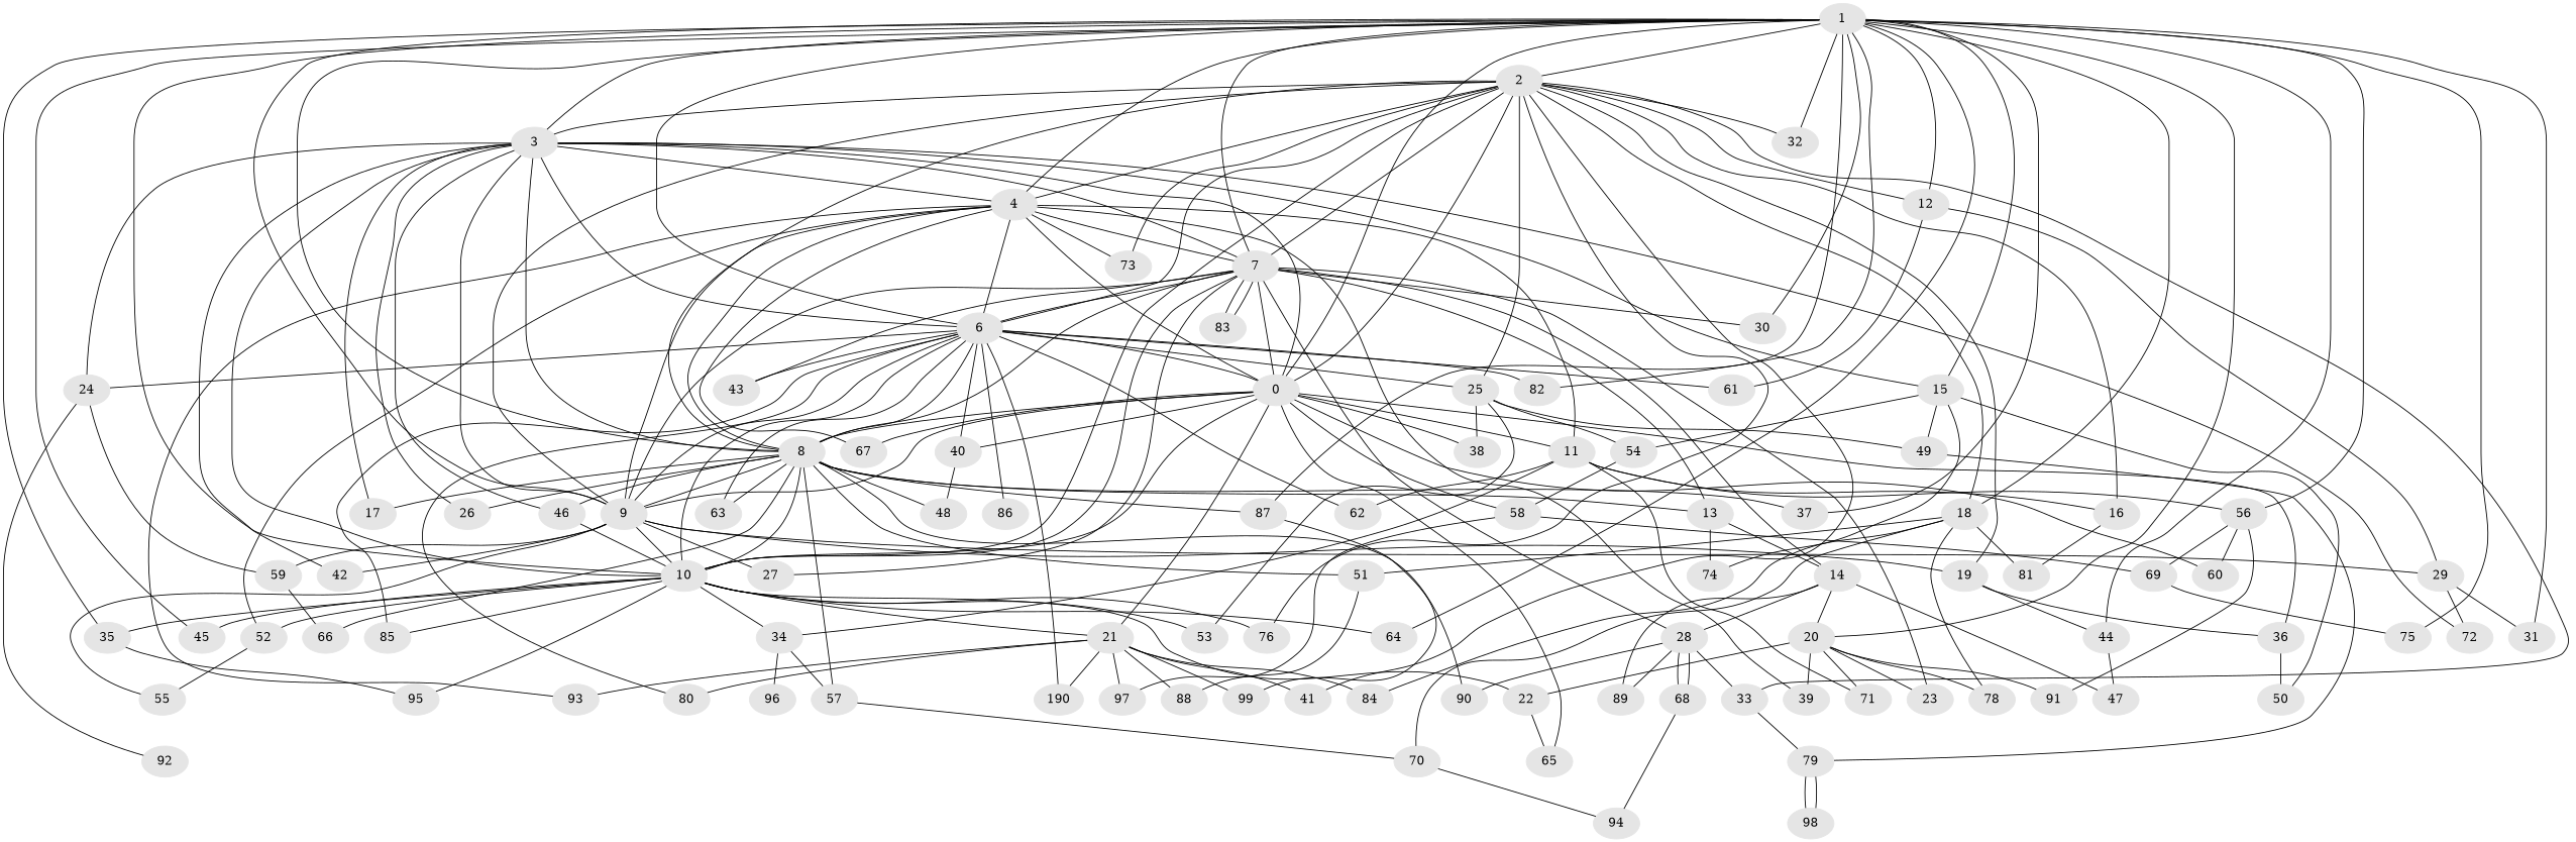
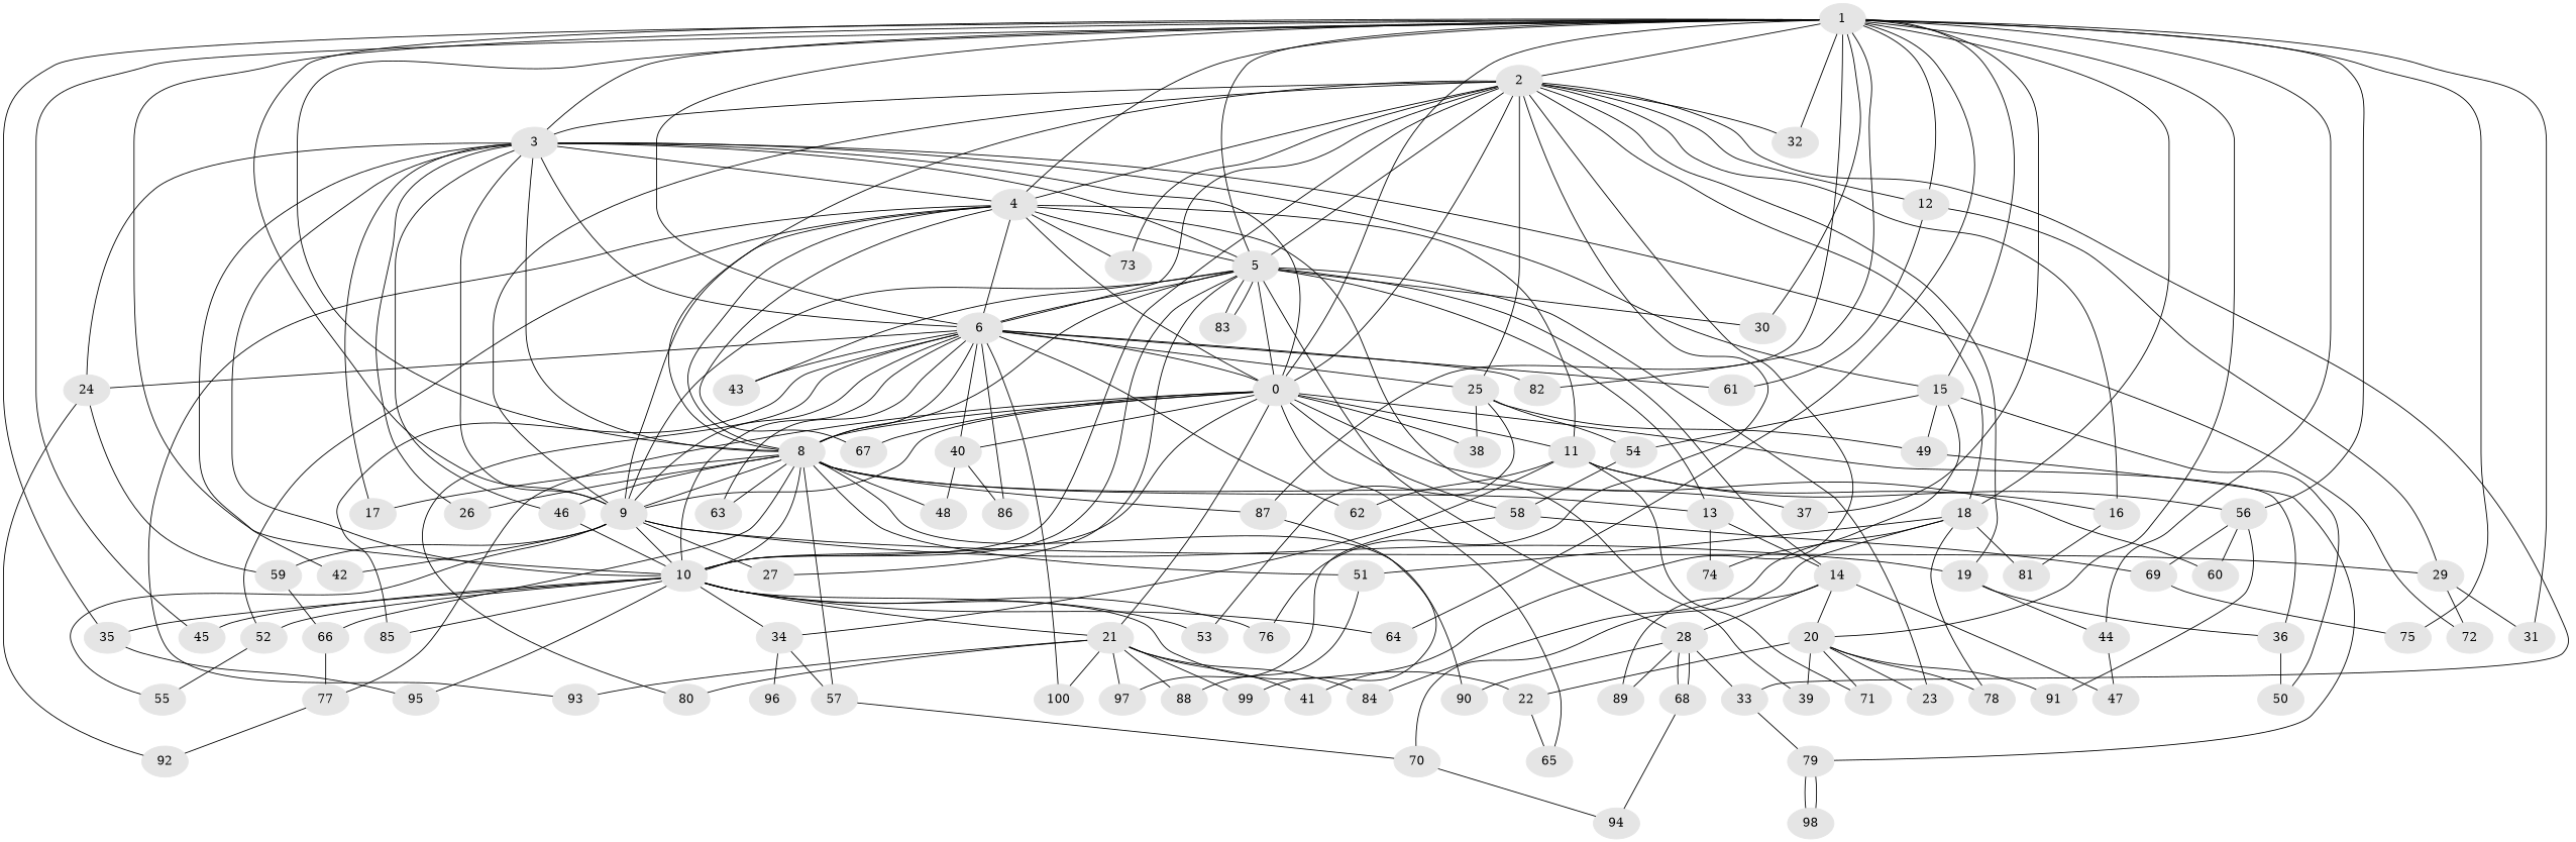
  graph {
    node [color=gray90 style=filled]
    1
    2
    3
    4
-   5 [label=7]
+   5
    6
    n7 [label=0]
    8
    9
    10
    12
    15
    18
    20
    30
    31
    32
    35
    37
    44
    45
    56
    64
    75
    82
    87
    16
    19
    25
    33
    41
    73
    76
    17
    24
    26
    42
    46
    72
    11
    39
    52
    67
    93
    13
    14
    23
    27
    28
    43
    83
    40
    61
    62
    63
    80
    85
    86
-   100 [label=190]
+   100
    21
    36
    38
    58
    60
    65
+   77
    48
    51
    57
    66
    90
    29
    55
    59
    22
    34
    53
    95
    74
    49
    50
    54
    81
    70
    78
    84
    71
    91
    47
    69
    99
    79
    92
    89
    68
    88
    97
    96
    94
    98
    1 -- 2
    1 -- 3
    1 -- 4
    1 -- 5
    1 -- 6
    1 -- n7
    1 -- 8
    1 -- 9
    1 -- 10
    1 -- 12
    1 -- 15
    1 -- 18
    1 -- 20
    1 -- 30
    1 -- 31
    1 -- 32
    1 -- 35
    1 -- 37
    1 -- 44
    1 -- 45
    1 -- 56
    1 -- 64
    1 -- 75
    1 -- 82
    1 -- 87
    2 -- 3
    2 -- 4
    2 -- 5
    2 -- 6
    2 -- n7
    2 -- 8
    2 -- 9
    2 -- 10
    2 -- 12
    2 -- 18
    2 -- 32
    2 -- 16
    2 -- 19
    2 -- 25
    2 -- 33
    2 -- 41
    2 -- 73
    2 -- 76
    3 -- 4
    3 -- 5
    3 -- 6
    3 -- n7
    3 -- 8
    3 -- 9
    3 -- 10
    3 -- 15
    3 -- 17
    3 -- 24
    3 -- 26
    3 -- 42
    3 -- 46
    3 -- 72
    4 -- 5
    4 -- 6
    4 -- n7
    4 -- 8
    4 -- 9
    4 -- 73
    4 -- 11
    4 -- 39
    4 -- 52
    4 -- 67
    4 -- 93
    5 -- 6
    5 -- n7
    5 -- 8
    5 -- 9
    5 -- 10
    5 -- 30
    5 -- 13
    5 -- 14
    5 -- 23
    5 -- 27
    5 -- 28
    5 -- 43
    5 -- 83
    5 -- 83
    6 -- n7
    6 -- 8
    6 -- 9
    6 -- 10
    6 -- 82
    6 -- 25
    6 -- 24
    6 -- 43
    6 -- 40
    6 -- 61
    6 -- 62
    6 -- 63
    6 -- 80
    6 -- 85
    6 -- 86
    6 -- 100
    n7 -- 8
    n7 -- 9
    n7 -- 10
    n7 -- 11
    n7 -- 67
    n7 -- 40
    n7 -- 21
    n7 -- 36
    n7 -- 38
    n7 -- 58
    n7 -- 60
    n7 -- 65
+   n7 -- 77
    8 -- 9
    8 -- 10
    8 -- 37
    8 -- 87
    8 -- 17
    8 -- 26
    8 -- 46
    8 -- 13
    8 -- 63
    8 -- 48
    8 -- 51
    8 -- 57
    8 -- 66
    8 -- 90
    9 -- 10
    9 -- 19
    9 -- 42
    9 -- 27
    9 -- 29
    9 -- 55
    9 -- 59
    10 -- 35
    10 -- 45
    10 -- 64
    10 -- 76
    10 -- 52
    10 -- 85
    10 -- 21
    10 -- 22
    10 -- 34
    10 -- 53
    10 -- 95
    12 -- 61
    12 -- 29
    15 -- 74
    15 -- 49
    15 -- 50
    15 -- 54
    18 -- 51
    18 -- 81
    18 -- 70
    18 -- 78
    18 -- 84
    20 -- 39
    20 -- 23
    20 -- 22
    20 -- 78
    20 -- 71
    20 -- 91
    35 -- 95
    44 -- 47
    56 -- 60
    56 -- 91
    56 -- 69
    87 -- 99
    16 -- 81
    19 -- 44
    19 -- 36
    25 -- 38
    25 -- 53
    25 -- 49
    25 -- 54
    33 -- 79
    24 -- 59
    24 -- 92
    46 -- 10
    11 -- 56
    11 -- 16
    11 -- 62
    11 -- 34
    11 -- 71
    52 -- 55
    13 -- 14
    13 -- 74
    14 -- 20
    14 -- 28
    14 -- 47
    14 -- 89
    28 -- 33
    28 -- 90
    28 -- 89
    28 -- 68
    28 -- 68
+   40 -- 86
    40 -- 48
    21 -- 41
    21 -- 93
    21 -- 80
    21 -- 100
    21 -- 84
    21 -- 99
    21 -- 88
    21 -- 97
    36 -- 50
    58 -- 69
    58 -- 97
+   77 -- 92
    51 -- 88
    57 -- 70
+   66 -- 77
    29 -- 31
    29 -- 72
    59 -- 66
    22 -- 65
    34 -- 57
    34 -- 96
    49 -- 79
    54 -- 58
    70 -- 94
    69 -- 75
    79 -- 98
    79 -- 98
    68 -- 94
  }
